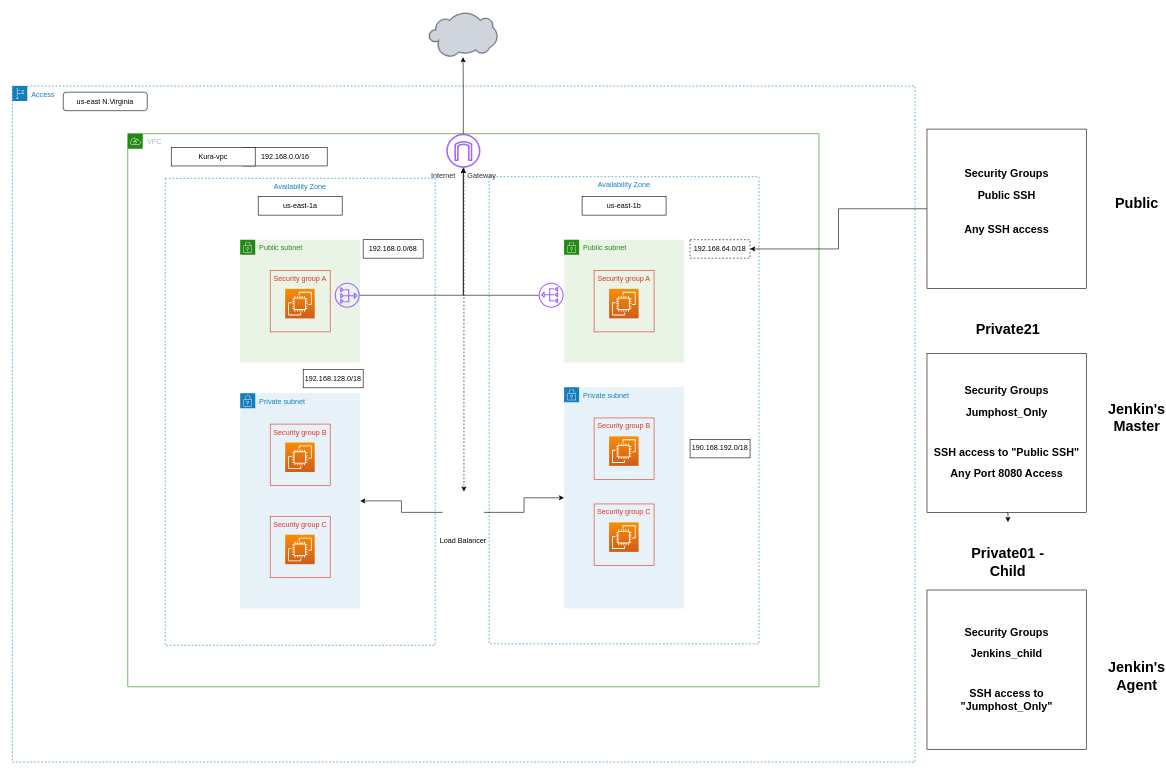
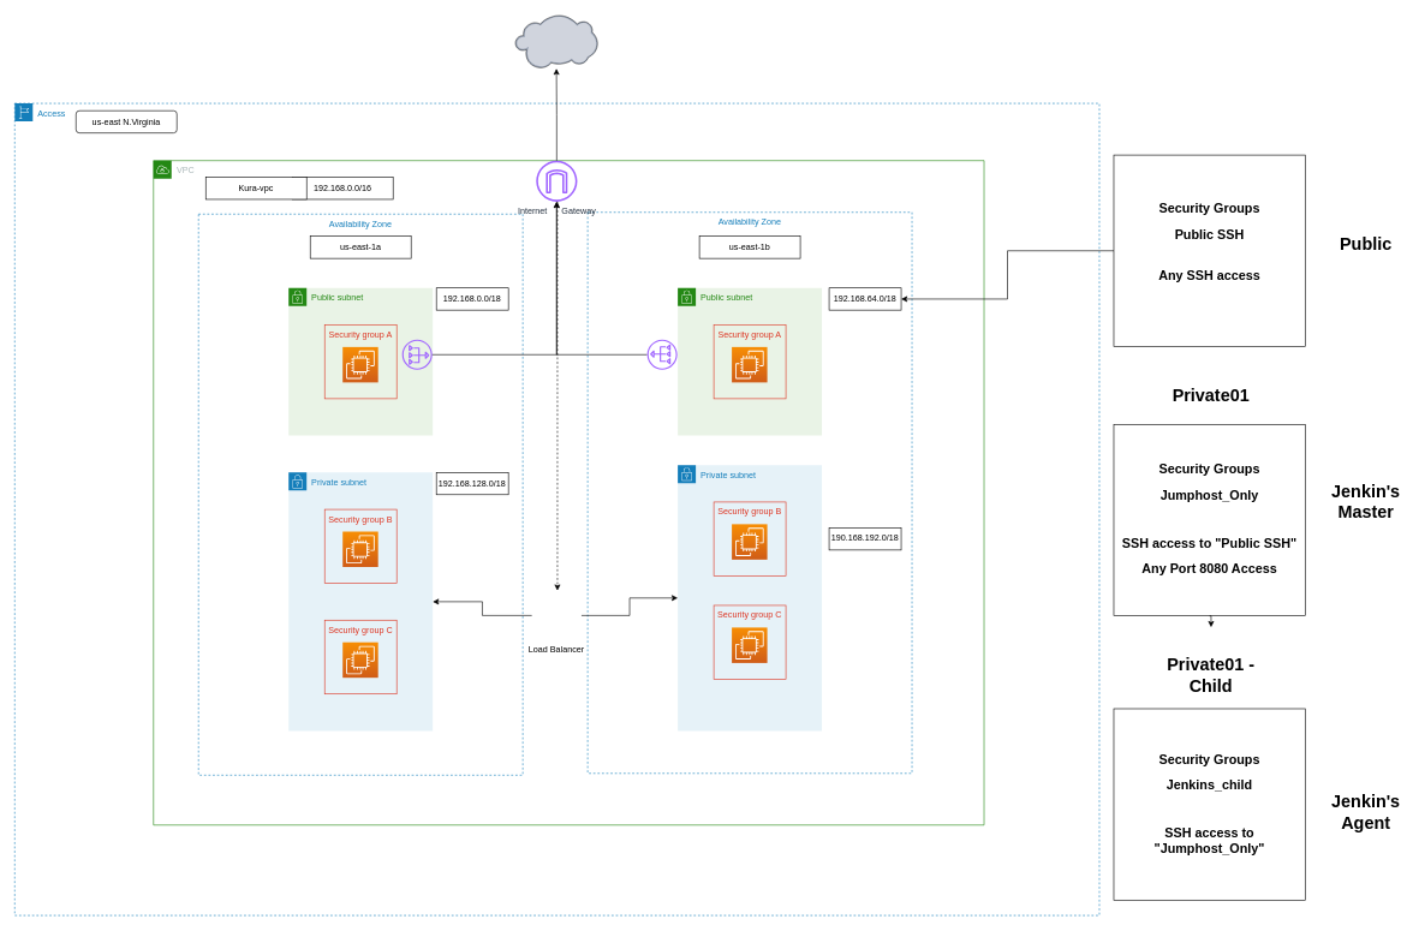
  <mxCell id="0" />
  <mxCell id="1" parent="0" />
  <mxCell id="2" value="" style="group" vertex="1" connectable="0" parent="1"><mxGeometry x="20" y="20" width="1895" height="1250" as="geometry" /></mxCell>
  <mxCell id="3" value="Availability Zone" style="fillColor=none;strokeColor=#147EBA;dashed=1;verticalAlign=top;fontStyle=0;fontColor=#147EBA;" vertex="1" parent="2"><mxGeometry x="255" y="276.639" width="450" height="778.689" as="geometry" /></mxCell>
  <mxCell id="4" value="Access" style="points=[[0,0],[0.25,0],[0.5,0],[0.75,0],[1,0],[1,0.25],[1,0.5],[1,0.75],[1,1],[0.75,1],[0.5,1],[0.25,1],[0,1],[0,0.75],[0,0.5],[0,0.25]];outlineConnect=0;gradientColor=none;html=1;whiteSpace=wrap;fontSize=12;fontStyle=0;shape=mxgraph.aws4.group;grIcon=mxgraph.aws4.group_region;strokeColor=#147EBA;fillColor=none;verticalAlign=top;align=left;spacingLeft=30;fontColor=#147EBA;dashed=1;expand=1;" vertex="1" parent="2"><mxGeometry y="122.951" width="1505" height="1127.049" as="geometry" /></mxCell>
  <mxCell id="5" value="VPC" style="points=[[0,0],[0.25,0],[0.5,0],[0.75,0],[1,0],[1,0.25],[1,0.5],[1,0.75],[1,1],[0.75,1],[0.5,1],[0.25,1],[0,1],[0,0.75],[0,0.5],[0,0.25]];outlineConnect=0;gradientColor=none;html=1;whiteSpace=wrap;fontSize=12;fontStyle=0;shape=mxgraph.aws4.group;grIcon=mxgraph.aws4.group_vpc;strokeColor=#248814;fillColor=none;verticalAlign=top;align=left;spacingLeft=30;fontColor=#AAB7B8;dashed=0;" vertex="1" parent="2"><mxGeometry x="192.5" y="202.357" width="1152.5" height="922.131" as="geometry" /></mxCell>
  <mxCell id="6" value="Availability Zone" style="fillColor=none;strokeColor=#147EBA;dashed=1;verticalAlign=top;fontStyle=0;fontColor=#147EBA;" vertex="1" parent="2"><mxGeometry x="795" y="274.078" width="450" height="778.689" as="geometry" /></mxCell>
  <mxCell id="7" value="" style="group" vertex="1" connectable="0" parent="2"><mxGeometry x="380" y="635.246" width="200" height="358.607" as="geometry" /></mxCell>
  <mxCell id="8" value="Private subnet" style="points=[[0,0],[0.25,0],[0.5,0],[0.75,0],[1,0],[1,0.25],[1,0.5],[1,0.75],[1,1],[0.75,1],[0.5,1],[0.25,1],[0,1],[0,0.75],[0,0.5],[0,0.25]];outlineConnect=0;gradientColor=none;html=1;whiteSpace=wrap;fontSize=12;fontStyle=0;shape=mxgraph.aws4.group;grIcon=mxgraph.aws4.group_security_group;grStroke=0;strokeColor=#147EBA;fillColor=#E6F2F8;verticalAlign=top;align=left;spacingLeft=30;fontColor=#147EBA;dashed=0;" vertex="1" parent="7"><mxGeometry width="200" height="358.607" as="geometry" /></mxCell>
  <mxCell id="9" value="Security group B" style="fillColor=none;strokeColor=#DD3522;verticalAlign=top;fontStyle=0;fontColor=#DD3522;" vertex="1" parent="7"><mxGeometry x="50" y="51.23" width="100" height="102.459" as="geometry" /></mxCell>
  <mxCell id="10" value="" style="points=[[0,0,0],[0.25,0,0],[0.5,0,0],[0.75,0,0],[1,0,0],[0,1,0],[0.25,1,0],[0.5,1,0],[0.75,1,0],[1,1,0],[0,0.25,0],[0,0.5,0],[0,0.75,0],[1,0.25,0],[1,0.5,0],[1,0.75,0]];outlineConnect=0;fontColor=#232F3E;gradientColor=#F78E04;gradientDirection=north;fillColor=#D05C17;strokeColor=#ffffff;dashed=0;verticalLabelPosition=bottom;verticalAlign=top;align=center;html=1;fontSize=12;fontStyle=0;aspect=fixed;shape=mxgraph.aws4.resourceIcon;resIcon=mxgraph.aws4.ec2;" vertex="1" parent="7"><mxGeometry x="75" y="81.967" width="49.18" height="49.18" as="geometry" /></mxCell>
  <mxCell id="11" value="Security group C" style="fillColor=none;strokeColor=#DD3522;verticalAlign=top;fontStyle=0;fontColor=#DD3522;" vertex="1" parent="7"><mxGeometry x="50" y="204.918" width="100" height="102.459" as="geometry" /></mxCell>
  <mxCell id="12" value="" style="points=[[0,0,0],[0.25,0,0],[0.5,0,0],[0.75,0,0],[1,0,0],[0,1,0],[0.25,1,0],[0.5,1,0],[0.75,1,0],[1,1,0],[0,0.25,0],[0,0.5,0],[0,0.75,0],[1,0.25,0],[1,0.5,0],[1,0.75,0]];outlineConnect=0;fontColor=#232F3E;gradientColor=#F78E04;gradientDirection=north;fillColor=#D05C17;strokeColor=#ffffff;dashed=0;verticalLabelPosition=bottom;verticalAlign=top;align=center;html=1;fontSize=12;fontStyle=0;aspect=fixed;shape=mxgraph.aws4.resourceIcon;resIcon=mxgraph.aws4.ec2;" vertex="1" parent="7"><mxGeometry x="75" y="235.656" width="49.18" height="49.18" as="geometry" /></mxCell>
  <mxCell id="13" value="" style="group" vertex="1" connectable="0" parent="2"><mxGeometry x="920" y="625" width="200" height="368.852" as="geometry" /></mxCell>
  <mxCell id="14" value="Private subnet" style="points=[[0,0],[0.25,0],[0.5,0],[0.75,0],[1,0],[1,0.25],[1,0.5],[1,0.75],[1,1],[0.75,1],[0.5,1],[0.25,1],[0,1],[0,0.75],[0,0.5],[0,0.25]];outlineConnect=0;gradientColor=none;html=1;whiteSpace=wrap;fontSize=12;fontStyle=0;shape=mxgraph.aws4.group;grIcon=mxgraph.aws4.group_security_group;grStroke=0;strokeColor=#147EBA;fillColor=#E6F2F8;verticalAlign=top;align=left;spacingLeft=30;fontColor=#147EBA;dashed=0;" vertex="1" parent="13"><mxGeometry width="200" height="368.852" as="geometry" /></mxCell>
  <mxCell id="15" value="Security group B" style="fillColor=none;strokeColor=#DD3522;verticalAlign=top;fontStyle=0;fontColor=#DD3522;" vertex="1" parent="13"><mxGeometry x="50" y="51.23" width="100" height="102.459" as="geometry" /></mxCell>
  <mxCell id="16" value="" style="points=[[0,0,0],[0.25,0,0],[0.5,0,0],[0.75,0,0],[1,0,0],[0,1,0],[0.25,1,0],[0.5,1,0],[0.75,1,0],[1,1,0],[0,0.25,0],[0,0.5,0],[0,0.75,0],[1,0.25,0],[1,0.5,0],[1,0.75,0]];outlineConnect=0;fontColor=#232F3E;gradientColor=#F78E04;gradientDirection=north;fillColor=#D05C17;strokeColor=#ffffff;dashed=0;verticalLabelPosition=bottom;verticalAlign=top;align=center;html=1;fontSize=12;fontStyle=0;aspect=fixed;shape=mxgraph.aws4.resourceIcon;resIcon=mxgraph.aws4.ec2;" vertex="1" parent="13"><mxGeometry x="75" y="81.967" width="49.18" height="49.18" as="geometry" /></mxCell>
  <mxCell id="17" value="Security group C" style="fillColor=none;strokeColor=#DD3522;verticalAlign=top;fontStyle=0;fontColor=#DD3522;" vertex="1" parent="13"><mxGeometry x="50" y="194.672" width="100" height="102.459" as="geometry" /></mxCell>
  <mxCell id="18" value="" style="points=[[0,0,0],[0.25,0,0],[0.5,0,0],[0.75,0,0],[1,0,0],[0,1,0],[0.25,1,0],[0.5,1,0],[0.75,1,0],[1,1,0],[0,0.25,0],[0,0.5,0],[0,0.75,0],[1,0.25,0],[1,0.5,0],[1,0.75,0]];outlineConnect=0;fontColor=#232F3E;gradientColor=#F78E04;gradientDirection=north;fillColor=#D05C17;strokeColor=#ffffff;dashed=0;verticalLabelPosition=bottom;verticalAlign=top;align=center;html=1;fontSize=12;fontStyle=0;aspect=fixed;shape=mxgraph.aws4.resourceIcon;resIcon=mxgraph.aws4.ec2;" vertex="1" parent="13"><mxGeometry x="75" y="225.41" width="49.18" height="49.18" as="geometry" /></mxCell>
  <mxCell id="19" value="us-east-1a" style="html=1;whiteSpace=wrap;container=1;recursiveResize=0;collapsible=0;" vertex="1" parent="2"><mxGeometry x="410" y="307.377" width="140" height="30.738" as="geometry" /></mxCell>
  <mxCell id="20" value="us-east-1b" style="html=1;whiteSpace=wrap;container=1;recursiveResize=0;collapsible=0;" vertex="1" parent="2"><mxGeometry x="950" y="307.377" width="140" height="30.738" as="geometry" /></mxCell>
  <mxCell id="21" value="us-east N.Virginia" style="html=1;whiteSpace=wrap;container=1;recursiveResize=0;collapsible=0;rounded=1;" vertex="1" parent="2"><mxGeometry x="85" y="133.197" width="140" height="30.738" as="geometry" /></mxCell>
  <mxCell id="22" value="190.168.192.0/18" style="html=1;whiteSpace=wrap;container=1;recursiveResize=0;collapsible=0;" vertex="1" parent="2"><mxGeometry x="1130" y="712.09" width="100" height="30.738" as="geometry" /></mxCell>
- <mxCell id="23" value="192.168.128.0/18" style="html=1;whiteSpace=wrap;container=1;recursiveResize=0;collapsible=0;" vertex="1" parent="2"><mxGeometry x="485" y="595.246" width="100" height="30.738" as="geometry" /></mxCell>
- <mxCell id="24" value="192.168.64.0/18" style="html=1;whiteSpace=wrap;container=1;recursiveResize=0;collapsible=0;dashed=1;" vertex="1" parent="2"><mxGeometry x="1130" y="379.098" width="100" height="30.738" as="geometry" /></mxCell>
- <mxCell id="25" value="192.168.0.0/68" style="html=1;whiteSpace=wrap;container=1;recursiveResize=0;collapsible=0;" vertex="1" parent="2"><mxGeometry x="585" y="379.098" width="100" height="30.738" as="geometry" /></mxCell>
+ <mxCell id="23" value="192.168.128.0/18" style="html=1;whiteSpace=wrap;container=1;recursiveResize=0;collapsible=0;" vertex="1" parent="2"><mxGeometry x="585" y="635.246" width="100" height="30.738" as="geometry" /></mxCell>
+ <mxCell id="24" value="192.168.64.0/18" style="html=1;whiteSpace=wrap;container=1;recursiveResize=0;collapsible=0;" vertex="1" parent="2"><mxGeometry x="1130" y="379.098" width="100" height="30.738" as="geometry" /></mxCell>
+ <mxCell id="25" value="192.168.0.0/18" style="html=1;whiteSpace=wrap;container=1;recursiveResize=0;collapsible=0;" vertex="1" parent="2"><mxGeometry x="585" y="379.098" width="100" height="30.738" as="geometry" /></mxCell>
  <mxCell id="26" value="192.168.0.0/16" style="html=1;whiteSpace=wrap;container=1;recursiveResize=0;collapsible=0;" vertex="1" parent="2"><mxGeometry x="385" y="225.41" width="140" height="30.738" as="geometry" /></mxCell>
  <mxCell id="27" value="Kura-vpc" style="html=1;whiteSpace=wrap;container=1;recursiveResize=0;collapsible=0;labelBorderColor=#FFFFFF;" vertex="1" parent="2"><mxGeometry x="265" y="225.41" width="140" height="30.738" as="geometry" /></mxCell>
  <mxCell id="28" value="Internet&amp;nbsp; &amp;nbsp; &amp;nbsp; Gateway" style="outlineConnect=0;fontColor=#232F3E;gradientColor=none;fillColor=#A166FF;strokeColor=none;dashed=0;verticalLabelPosition=bottom;verticalAlign=top;align=center;html=1;fontSize=12;fontStyle=0;aspect=fixed;pointerEvents=1;shape=mxgraph.aws4.internet_gateway;" vertex="1" parent="2"><mxGeometry x="723.5" y="202.357" width="57.049" height="57.049" as="geometry" /></mxCell>
  <mxCell id="29" value="" style="verticalLabelPosition=bottom;aspect=fixed;html=1;verticalAlign=top;strokeColor=none;align=center;outlineConnect=0;shape=mxgraph.citrix.cloud;fontColor=#000000;" vertex="1" parent="2"><mxGeometry x="694.28" width="114.541" height="74.754" as="geometry" /></mxCell>
  <mxCell id="30" style="edgeStyle=orthogonalEdgeStyle;rounded=0;orthogonalLoop=1;jettySize=auto;html=1;" edge="1" parent="2" source="28" target="29"><mxGeometry relative="1" as="geometry" /></mxCell>
  <mxCell id="31" value="" style="group" vertex="1" connectable="0" parent="2"><mxGeometry x="380" y="379.098" width="210" height="204.918" as="geometry" /></mxCell>
  <mxCell id="32" value="Public subnet" style="points=[[0,0],[0.25,0],[0.5,0],[0.75,0],[1,0],[1,0.25],[1,0.5],[1,0.75],[1,1],[0.75,1],[0.5,1],[0.25,1],[0,1],[0,0.75],[0,0.5],[0,0.25]];outlineConnect=0;gradientColor=none;html=1;whiteSpace=wrap;fontSize=12;fontStyle=0;shape=mxgraph.aws4.group;grIcon=mxgraph.aws4.group_security_group;grStroke=0;strokeColor=#248814;fillColor=#E9F3E6;verticalAlign=top;align=left;spacingLeft=30;fontColor=#248814;dashed=0;" vertex="1" parent="31"><mxGeometry width="200" height="204.918" as="geometry" /></mxCell>
  <mxCell id="33" value="" style="group" vertex="1" connectable="0" parent="31"><mxGeometry width="210" height="204.918" as="geometry" /></mxCell>
  <mxCell id="34" value="Security group A" style="fillColor=none;strokeColor=#DD3522;verticalAlign=top;fontStyle=0;fontColor=#DD3522;" vertex="1" parent="33"><mxGeometry x="50" y="51.23" width="100" height="102.459" as="geometry" /></mxCell>
  <mxCell id="35" value="" style="points=[[0,0,0],[0.25,0,0],[0.5,0,0],[0.75,0,0],[1,0,0],[0,1,0],[0.25,1,0],[0.5,1,0],[0.75,1,0],[1,1,0],[0,0.25,0],[0,0.5,0],[0,0.75,0],[1,0.25,0],[1,0.5,0],[1,0.75,0]];outlineConnect=0;fontColor=#232F3E;gradientColor=#F78E04;gradientDirection=north;fillColor=#D05C17;strokeColor=#ffffff;dashed=0;verticalLabelPosition=bottom;verticalAlign=top;align=center;html=1;fontSize=12;fontStyle=0;aspect=fixed;shape=mxgraph.aws4.resourceIcon;resIcon=mxgraph.aws4.ec2;" vertex="1" parent="33"><mxGeometry x="75" y="81.967" width="49.18" height="49.18" as="geometry" /></mxCell>
  <mxCell id="36" value="" style="outlineConnect=0;fontColor=#232F3E;gradientColor=none;fillColor=#A166FF;strokeColor=none;dashed=0;verticalLabelPosition=bottom;verticalAlign=top;align=center;html=1;fontSize=12;fontStyle=0;aspect=fixed;pointerEvents=1;shape=mxgraph.aws4.nat_gateway;" vertex="1" parent="31"><mxGeometry x="157.5" y="71.721" width="41.803" height="41.803" as="geometry" /></mxCell>
  <mxCell id="37" value="" style="group" vertex="1" connectable="0" parent="2"><mxGeometry x="920" y="379.098" width="200" height="204.918" as="geometry" /></mxCell>
  <mxCell id="38" value="Public subnet" style="points=[[0,0],[0.25,0],[0.5,0],[0.75,0],[1,0],[1,0.25],[1,0.5],[1,0.75],[1,1],[0.75,1],[0.5,1],[0.25,1],[0,1],[0,0.75],[0,0.5],[0,0.25]];outlineConnect=0;gradientColor=none;html=1;whiteSpace=wrap;fontSize=12;fontStyle=0;shape=mxgraph.aws4.group;grIcon=mxgraph.aws4.group_security_group;grStroke=0;strokeColor=#248814;fillColor=#E9F3E6;verticalAlign=top;align=left;spacingLeft=30;fontColor=#248814;dashed=0;" vertex="1" parent="37"><mxGeometry width="200" height="204.918" as="geometry" /></mxCell>
  <mxCell id="39" value="" style="group" vertex="1" connectable="0" parent="37"><mxGeometry width="200" height="204.918" as="geometry" /></mxCell>
  <mxCell id="40" value="Security group A" style="fillColor=none;strokeColor=#DD3522;verticalAlign=top;fontStyle=0;fontColor=#DD3522;" vertex="1" parent="39"><mxGeometry x="50" y="51.23" width="100" height="102.459" as="geometry" /></mxCell>
  <mxCell id="41" value="" style="points=[[0,0,0],[0.25,0,0],[0.5,0,0],[0.75,0,0],[1,0,0],[0,1,0],[0.25,1,0],[0.5,1,0],[0.75,1,0],[1,1,0],[0,0.25,0],[0,0.5,0],[0,0.75,0],[1,0.25,0],[1,0.5,0],[1,0.75,0]];outlineConnect=0;fontColor=#232F3E;gradientColor=#F78E04;gradientDirection=north;fillColor=#D05C17;strokeColor=#ffffff;dashed=0;verticalLabelPosition=bottom;verticalAlign=top;align=center;html=1;fontSize=12;fontStyle=0;aspect=fixed;shape=mxgraph.aws4.resourceIcon;resIcon=mxgraph.aws4.ec2;" vertex="1" parent="39"><mxGeometry x="75" y="81.967" width="49.18" height="49.18" as="geometry" /></mxCell>
  <mxCell id="42" style="edgeStyle=orthogonalEdgeStyle;rounded=0;orthogonalLoop=1;jettySize=auto;html=1;entryX=1;entryY=0.5;entryDx=0;entryDy=0;" edge="1" parent="2" source="44" target="8"><mxGeometry relative="1" as="geometry" /></mxCell>
  <mxCell id="43" style="edgeStyle=orthogonalEdgeStyle;rounded=0;orthogonalLoop=1;jettySize=auto;html=1;entryX=0;entryY=0.5;entryDx=0;entryDy=0;" edge="1" parent="2" source="44" target="14"><mxGeometry relative="1" as="geometry" /></mxCell>
  <mxCell id="44" value="Load Balancer" style="shape=image;verticalLabelPosition=bottom;labelBackgroundColor=#ffffff;verticalAlign=top;aspect=fixed;imageAspect=0;image=https://upload.wikimedia.org/wikipedia/commons/thumb/d/d2/AWS_Simple_Icons_Networking_Amazon_Elastic_Load_Balancer.svg/1024px-AWS_Simple_Icons_Networking_Amazon_Elastic_Load_Balancer.svg.png;direction=south;" vertex="1" parent="2"><mxGeometry x="717.5" y="799.18" width="68.852" height="68.852" as="geometry" /></mxCell>
  <mxCell id="45" style="edgeStyle=orthogonalEdgeStyle;rounded=0;orthogonalLoop=1;jettySize=auto;html=1;" edge="1" parent="2" source="46" target="28"><mxGeometry relative="1" as="geometry" /></mxCell>
  <mxCell id="46" value="" style="outlineConnect=0;fontColor=#232F3E;gradientColor=none;fillColor=#A166FF;strokeColor=none;dashed=0;verticalLabelPosition=bottom;verticalAlign=top;align=center;html=1;fontSize=12;fontStyle=0;aspect=fixed;pointerEvents=1;shape=mxgraph.aws4.nat_gateway;direction=west;" vertex="1" parent="2"><mxGeometry x="877.5" y="450.82" width="41.803" height="41.803" as="geometry" /></mxCell>
  <mxCell id="47" style="edgeStyle=orthogonalEdgeStyle;rounded=0;orthogonalLoop=1;jettySize=auto;html=1;dashed=1;" edge="1" parent="2" source="28" target="44"><mxGeometry relative="1" as="geometry"><Array as="points"><mxPoint x="753" y="635.246" /><mxPoint x="753" y="635.246" /></Array></mxGeometry></mxCell>
  <mxCell id="48" style="edgeStyle=orthogonalEdgeStyle;rounded=0;orthogonalLoop=1;jettySize=auto;html=1;" edge="1" parent="2" source="36" target="28"><mxGeometry relative="1" as="geometry" /></mxCell>
  <mxCell id="49" value="" style="group" vertex="1" connectable="0" parent="2"><mxGeometry x="1525" y="133.197" width="270" height="338.115" as="geometry" /></mxCell>
  <mxCell id="50" value="&lt;h2&gt;Security Groups&lt;/h2&gt;&lt;h2&gt;Public SSH&lt;/h2&gt;&lt;h2&gt;&lt;br&gt;Any SSH access&lt;br&gt;&lt;br&gt;&lt;/h2&gt;" style="whiteSpace=wrap;html=1;aspect=fixed;" vertex="1" parent="49"><mxGeometry y="61.475" width="265.574" height="265.574" as="geometry" /></mxCell>
  <mxCell id="51" value="" style="group" vertex="1" connectable="0" parent="2"><mxGeometry x="1525" y="502.049" width="270" height="343.238" as="geometry" /></mxCell>
  <mxCell id="52" value="&lt;h2&gt;Security Groups&lt;/h2&gt;&lt;h2&gt;Jumphost_Only&lt;/h2&gt;&lt;div&gt;&lt;br&gt;&lt;/div&gt;&lt;h2&gt;SSH access to &quot;Public SSH&quot;&lt;/h2&gt;&lt;h2&gt;Any Port 8080 Access&lt;/h2&gt;" style="whiteSpace=wrap;html=1;aspect=fixed;" vertex="1" parent="51"><mxGeometry y="66.598" width="265.574" height="265.574" as="geometry" /></mxCell>
- <mxCell id="53" value="&lt;h1&gt;Private21&lt;/h1&gt;" style="text;html=1;strokeColor=none;fillColor=none;align=center;verticalAlign=middle;whiteSpace=wrap;rounded=0;" vertex="1" parent="51"><mxGeometry x="50" width="170" height="51.23" as="geometry" /></mxCell>
+ <mxCell id="53" value="&lt;h1&gt;Private01&lt;/h1&gt;" style="text;html=1;strokeColor=none;fillColor=none;align=center;verticalAlign=middle;whiteSpace=wrap;rounded=0;" vertex="1" parent="51"><mxGeometry x="50" width="170" height="51.23" as="geometry" /></mxCell>
  <mxCell id="54" value="" style="group" vertex="1" connectable="0" parent="2"><mxGeometry x="1525" y="891.393" width="270" height="348.361" as="geometry" /></mxCell>
  <mxCell id="55" value="&lt;h2&gt;Security Groups&lt;/h2&gt;&lt;h2&gt;Jenkins_child&lt;/h2&gt;&lt;div&gt;&lt;br&gt;&lt;/div&gt;&lt;h2&gt;SSH access to &quot;Jumphost_Only&quot;&lt;/h2&gt;" style="whiteSpace=wrap;html=1;aspect=fixed;" vertex="1" parent="54"><mxGeometry y="71.721" width="265.574" height="265.574" as="geometry" /></mxCell>
  <mxCell id="56" value="&lt;h1&gt;Private01 - Child&lt;/h1&gt;" style="text;html=1;strokeColor=none;fillColor=none;align=center;verticalAlign=middle;whiteSpace=wrap;rounded=0;" vertex="1" parent="54"><mxGeometry x="50" width="170" height="51.23" as="geometry" /></mxCell>
  <mxCell id="57" value="&lt;h1&gt;Jenkin's Master&lt;/h1&gt;" style="text;html=1;strokeColor=none;fillColor=none;align=center;verticalAlign=middle;whiteSpace=wrap;rounded=0;" vertex="1" parent="2"><mxGeometry x="1855" y="665.984" width="40" height="20.492" as="geometry" /></mxCell>
  <mxCell id="58" value="&lt;h1&gt;Jenkin's Agent&lt;/h1&gt;" style="text;html=1;strokeColor=none;fillColor=none;align=center;verticalAlign=middle;whiteSpace=wrap;rounded=0;" vertex="1" parent="2"><mxGeometry x="1855" y="1096.311" width="40" height="20.492" as="geometry" /></mxCell>
  <mxCell id="59" value="&lt;h1&gt;Public&lt;/h1&gt;" style="text;html=1;strokeColor=none;fillColor=none;align=center;verticalAlign=middle;whiteSpace=wrap;rounded=0;" vertex="1" parent="2"><mxGeometry x="1855" y="307.377" width="40" height="20.492" as="geometry" /></mxCell>
  <mxCell id="60" style="edgeStyle=orthogonalEdgeStyle;rounded=0;orthogonalLoop=1;jettySize=auto;html=1;" edge="1" parent="2" source="50" target="24"><mxGeometry relative="1" as="geometry" /></mxCell>
  <mxCell id="61" style="edgeStyle=orthogonalEdgeStyle;rounded=0;orthogonalLoop=1;jettySize=auto;html=1;exitX=0.5;exitY=1;exitDx=0;exitDy=0;" edge="1" parent="1" source="52"><mxGeometry relative="1" as="geometry"><mxPoint x="1680" y="870" as="targetPoint" /></mxGeometry></mxCell>
